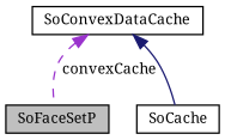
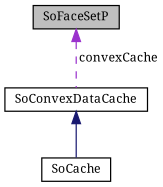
  digraph {
    fontname="Noto Serif"
    node [color=black fillcolor=white fontname="Noto Serif" fontsize=10 shape=record style=filled]
    edge [dir=back fontname="Noto Serif" fontsize=10 labelfontname=Helvetica labelfontsize=10]
    n1 [fillcolor=grey75 fontcolor=black height=0.2 label=SoFaceSetP width=0.4]
    n2 [height=0.2 label=SoConvexDataCache width=0.4]
    n3 [height=0.2 label=SoCache width=0.4]
-   n2 -> n1 [color=darkorchid3 label=" convexCache" style=dashed]
+   n1 -> n2 [color=darkorchid3 label=" convexCache" style=dashed]
    n2 -> n3 [color=midnightblue style=solid]
  }
